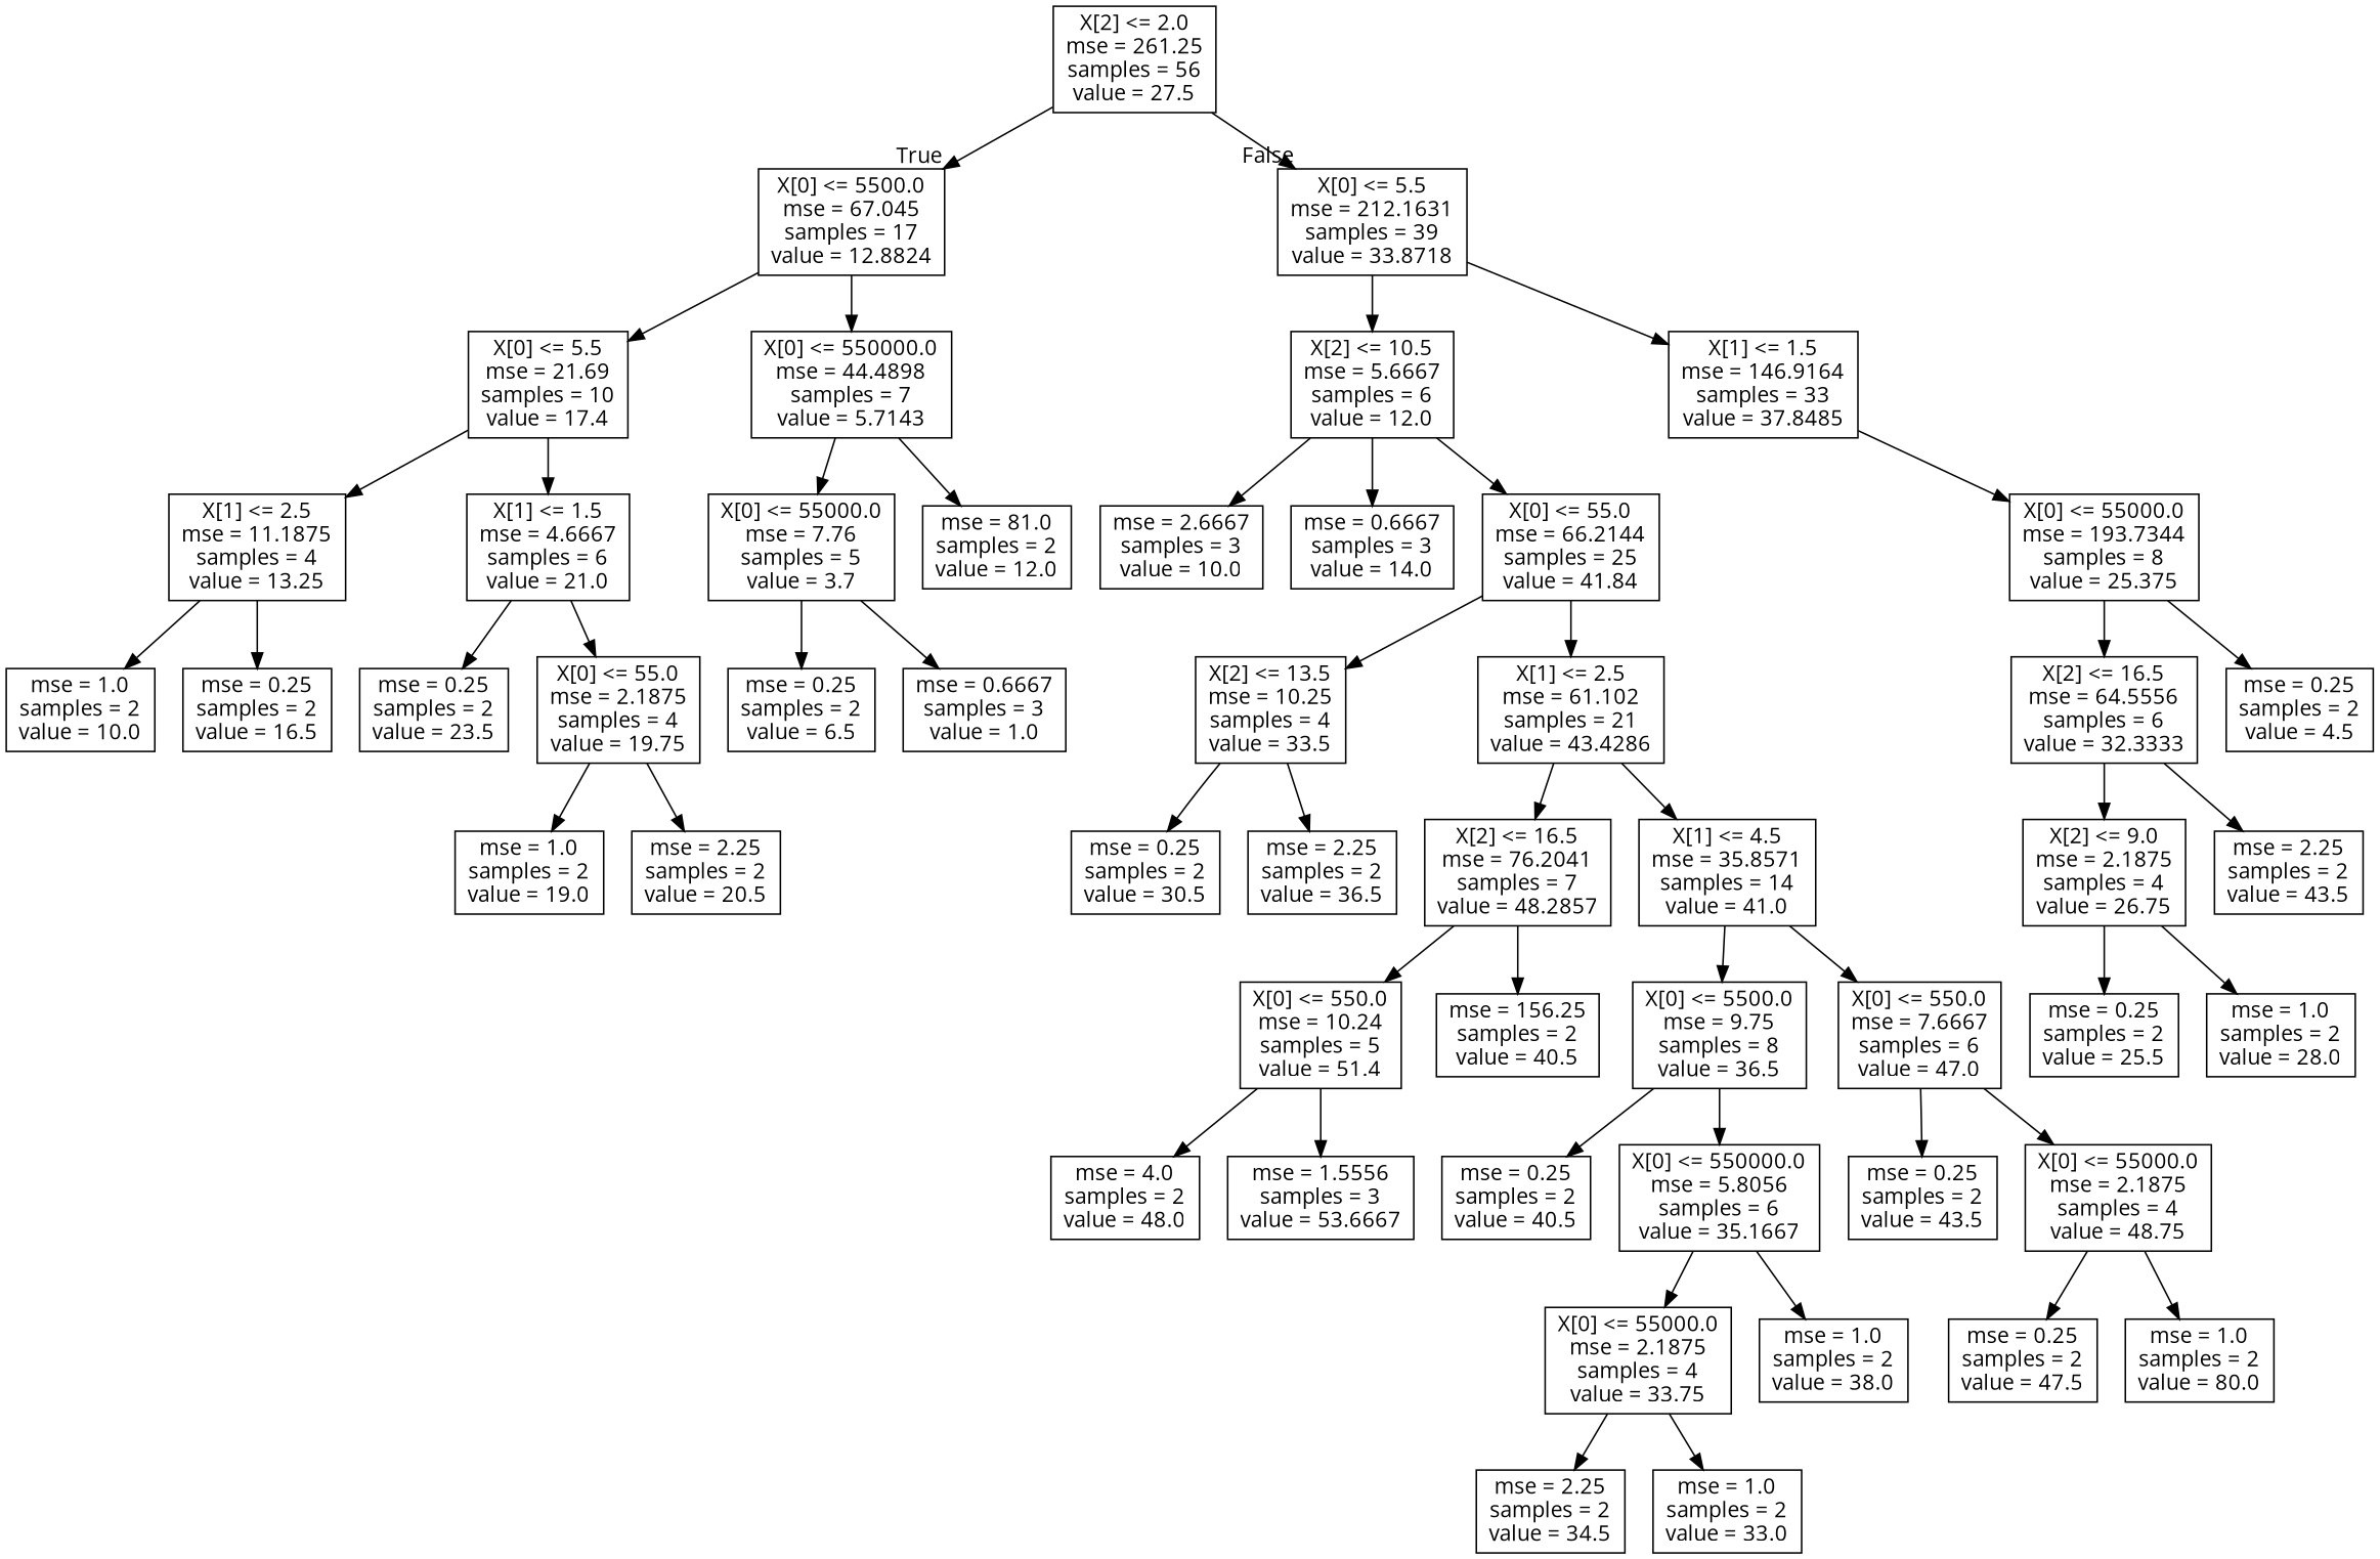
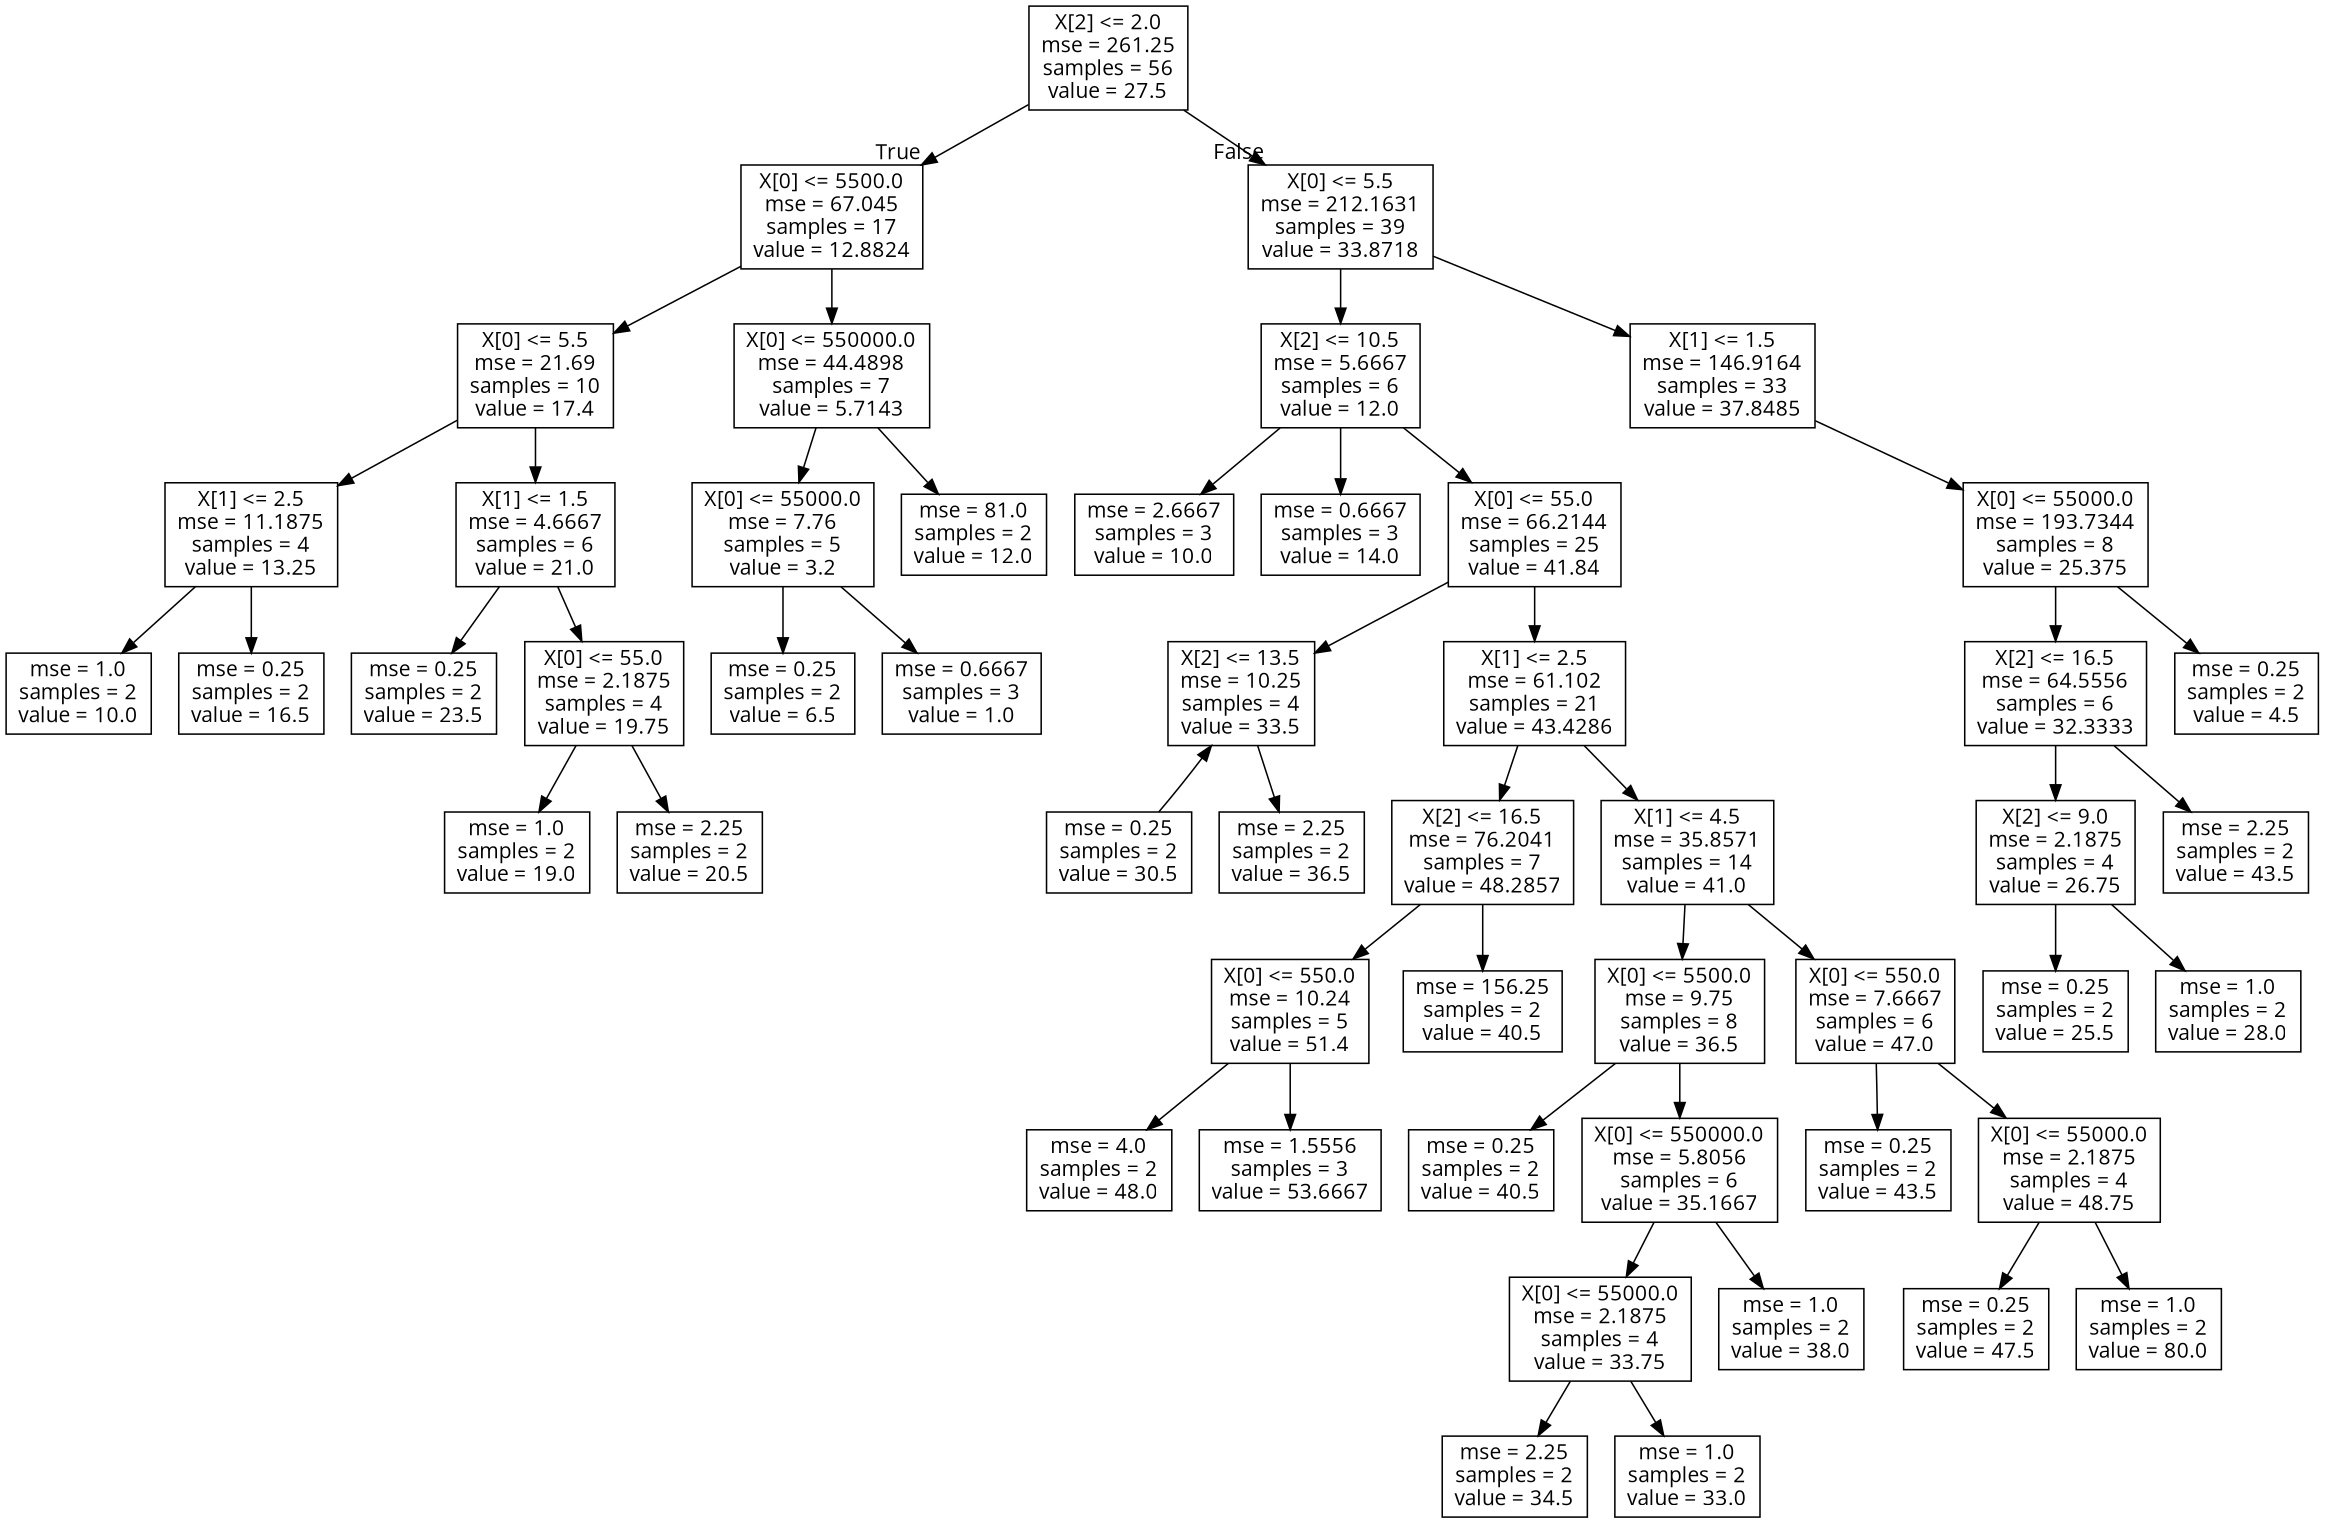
  digraph {
    fontname="Open Sans"
    node [fontname="Open Sans" shape=box]
    edge [fontname="Open Sans"]
    n1 [label="X[2] <= 2.0\nmse = 261.25\nsamples = 56\nvalue = 27.5"]
    n2 [label="X[0] <= 5500.0\nmse = 67.045\nsamples = 17\nvalue = 12.8824"]
    n3 [label="X[0] <= 5.5\nmse = 212.1631\nsamples = 39\nvalue = 33.8718"]
    n4 [label="X[0] <= 5.5\nmse = 21.69\nsamples = 10\nvalue = 17.4"]
    n5 [label="X[0] <= 550000.0\nmse = 44.4898\nsamples = 7\nvalue = 5.7143"]
    n6 [label="X[2] <= 10.5\nmse = 5.6667\nsamples = 6\nvalue = 12.0"]
    n7 [label="X[1] <= 1.5\nmse = 146.9164\nsamples = 33\nvalue = 37.8485"]
    n8 [label="X[1] <= 2.5\nmse = 11.1875\nsamples = 4\nvalue = 13.25"]
    n9 [label="X[1] <= 1.5\nmse = 4.6667\nsamples = 6\nvalue = 21.0"]
-   n10 [label="X[0] <= 55000.0\nmse = 7.76\nsamples = 5\nvalue = 3.7"]
+   n10 [label="X[0] <= 55000.0\nmse = 7.76\nsamples = 5\nvalue = 3.2"]
    n11 [label="mse = 81.0\nsamples = 2\nvalue = 12.0"]
    n12 [label="mse = 1.0\nsamples = 2\nvalue = 10.0"]
    n13 [label="mse = 0.25\nsamples = 2\nvalue = 16.5"]
    n14 [label="mse = 0.25\nsamples = 2\nvalue = 23.5"]
    n15 [label="X[0] <= 55.0\nmse = 2.1875\nsamples = 4\nvalue = 19.75"]
    n16 [label="mse = 1.0\nsamples = 2\nvalue = 19.0"]
    n17 [label="mse = 2.25\nsamples = 2\nvalue = 20.5"]
    n18 [label="mse = 0.25\nsamples = 2\nvalue = 6.5"]
    n19 [label="mse = 0.6667\nsamples = 3\nvalue = 1.0"]
    n20 [label="mse = 2.6667\nsamples = 3\nvalue = 10.0"]
    n21 [label="mse = 0.6667\nsamples = 3\nvalue = 14.0"]
    n22 [label="X[0] <= 55.0\nmse = 66.2144\nsamples = 25\nvalue = 41.84"]
    n23 [label="X[0] <= 55000.0\nmse = 193.7344\nsamples = 8\nvalue = 25.375"]
    n24 [label="X[2] <= 16.5\nmse = 64.5556\nsamples = 6\nvalue = 32.3333"]
    n25 [label="mse = 0.25\nsamples = 2\nvalue = 4.5"]
    n26 [label="X[2] <= 13.5\nmse = 10.25\nsamples = 4\nvalue = 33.5"]
    n27 [label="X[1] <= 2.5\nmse = 61.102\nsamples = 21\nvalue = 43.4286"]
    n28 [label="X[2] <= 9.0\nmse = 2.1875\nsamples = 4\nvalue = 26.75"]
    n29 [label="mse = 2.25\nsamples = 2\nvalue = 43.5"]
    n30 [label="mse = 0.25\nsamples = 2\nvalue = 25.5"]
    n31 [label="mse = 1.0\nsamples = 2\nvalue = 28.0"]
    n32 [label="mse = 0.25\nsamples = 2\nvalue = 30.5"]
    n33 [label="mse = 2.25\nsamples = 2\nvalue = 36.5"]
    n34 [label="X[2] <= 16.5\nmse = 76.2041\nsamples = 7\nvalue = 48.2857"]
    n35 [label="X[1] <= 4.5\nmse = 35.8571\nsamples = 14\nvalue = 41.0"]
    n36 [label="X[0] <= 550.0\nmse = 10.24\nsamples = 5\nvalue = 51.4"]
    n37 [label="mse = 156.25\nsamples = 2\nvalue = 40.5"]
    n38 [label="X[0] <= 5500.0\nmse = 9.75\nsamples = 8\nvalue = 36.5"]
    n39 [label="X[0] <= 550.0\nmse = 7.6667\nsamples = 6\nvalue = 47.0"]
    n40 [label="mse = 4.0\nsamples = 2\nvalue = 48.0"]
    n41 [label="mse = 1.5556\nsamples = 3\nvalue = 53.6667"]
    n42 [label="mse = 0.25\nsamples = 2\nvalue = 40.5"]
    n43 [label="X[0] <= 550000.0\nmse = 5.8056\nsamples = 6\nvalue = 35.1667"]
    n44 [label="mse = 0.25\nsamples = 2\nvalue = 43.5"]
    n45 [label="X[0] <= 55000.0\nmse = 2.1875\nsamples = 4\nvalue = 48.75"]
    n46 [label="X[0] <= 55000.0\nmse = 2.1875\nsamples = 4\nvalue = 33.75"]
    n47 [label="mse = 1.0\nsamples = 2\nvalue = 38.0"]
    n48 [label="mse = 2.25\nsamples = 2\nvalue = 34.5"]
    n49 [label="mse = 1.0\nsamples = 2\nvalue = 33.0"]
    n50 [label="mse = 0.25\nsamples = 2\nvalue = 47.5"]
    n51 [label="mse = 1.0\nsamples = 2\nvalue = 80.0"]
    n1 -> n2 [headlabel=True labelangle=45 labeldistance=2.5]
    n1 -> n3 [headlabel=False labelangle=-45 labeldistance=2.5]
    n2 -> n4
    n2 -> n5
    n3 -> n6
    n3 -> n7
    n4 -> n8
    n4 -> n9
    n5 -> n10
    n5 -> n11
    n6 -> n20
    n6 -> n21
    n6 -> n22
    n7 -> n23
    n8 -> n12
    n8 -> n13
    n9 -> n14
    n9 -> n15
    n10 -> n18
    n10 -> n19
    n15 -> n16
    n15 -> n17
    n22 -> n26
    n22 -> n27
    n23 -> n24
    n23 -> n25
    n24 -> n28
    n24 -> n29
-   n26 -> n32
+   n32 -> n26
    n26 -> n33
    n27 -> n34
    n27 -> n35
    n28 -> n30
    n28 -> n31
    n34 -> n36
    n34 -> n37
    n35 -> n38
    n35 -> n39
    n36 -> n40
    n36 -> n41
    n38 -> n42
    n38 -> n43
    n39 -> n44
    n39 -> n45
    n43 -> n46
    n43 -> n47
    n45 -> n50
    n45 -> n51
    n46 -> n48
    n46 -> n49
  }
